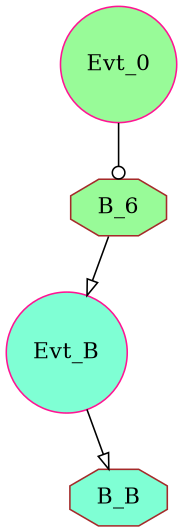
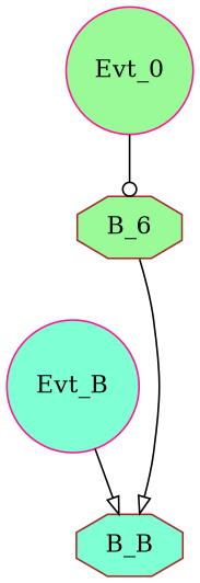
  digraph {
    node [color=deeppink cpu=1 fillcolor=palegreen shape=circle style=filled type=tmsg]
    edge [arrowhead=onormal style=solid type=defdst]
    Evt_0 [bpid=8 evtno=205 fid=0 gid=5 par="0x123" sid=2 toffs=0]
    n2 [color=brown label=B_6 qlo=1 shape=octagon tperiod=1000000000 type=block]
    Evt_B [bpid=8 evtno=205 fid=0 fillcolor=aquamarine gid=5 par="0x123" sid=2 toffs=0]
    B_B [color=brown fillcolor=aquamarine shape=octagon tperiod=1000000000 type=block]
    subgraph sub_1 {
      Evt_0
      n2
      Evt_B
      B_B
    }
    Evt_0 -> n2 [arrowhead=odot]
-   n2 -> Evt_B
+   n2 -> B_B
    Evt_B -> B_B
  }
